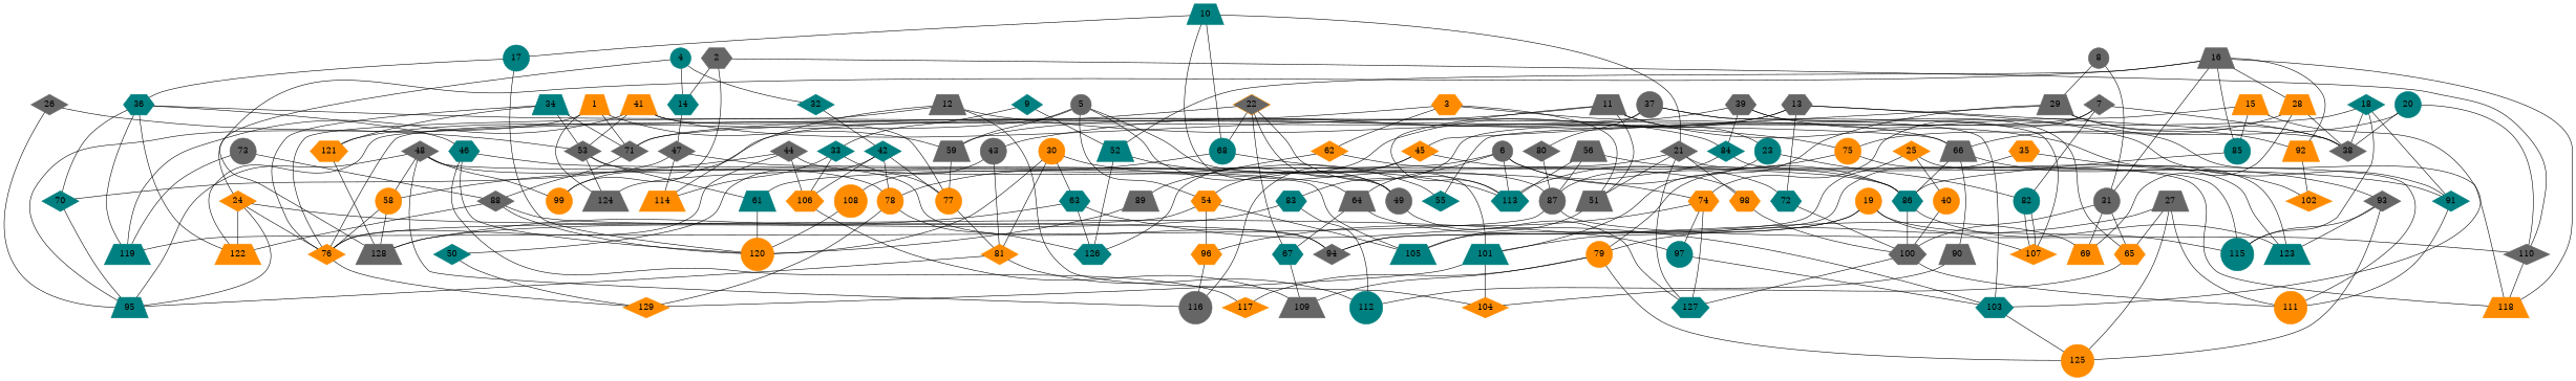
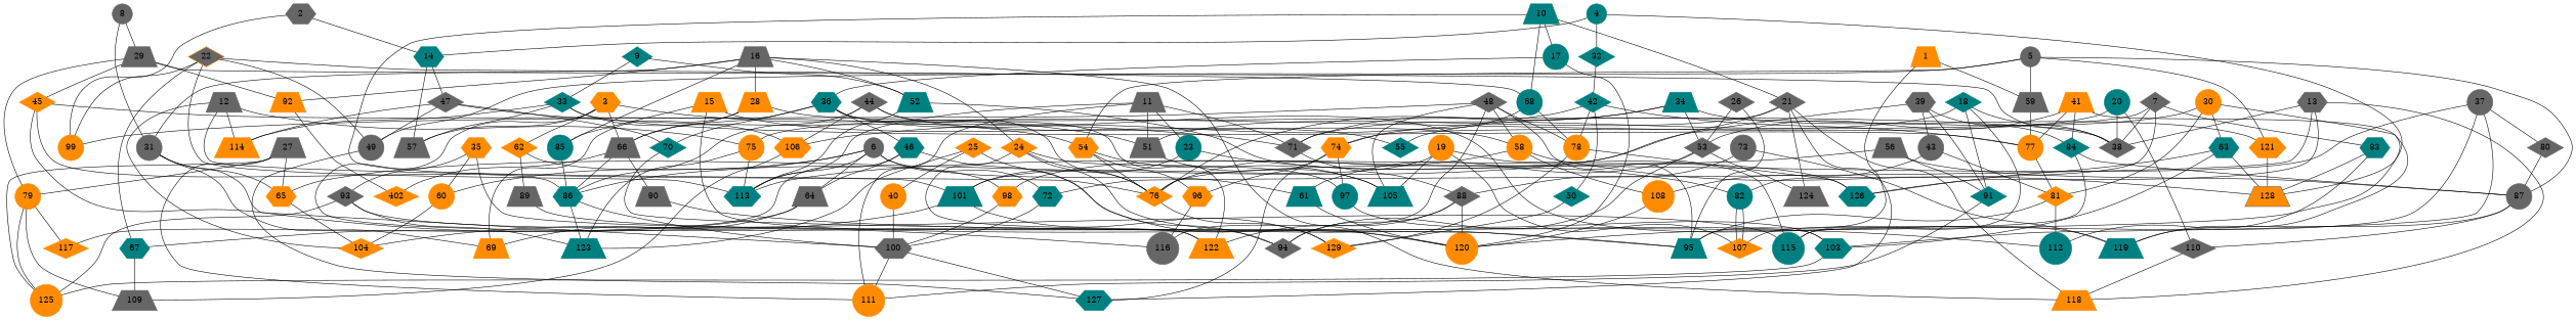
  graph {
    node [color=darkorange shape=diamond style=filled]
    1 [shape=trapezium]
    59 [color=gray40 shape=trapezium]
    71 [color=gray40]
    95 [color=teal shape=trapezium]
    124 [color=gray40 shape=trapezium]
    77 [shape=circle]
    88 [color=gray40]
    2 [color=gray40 shape=hexagon]
    14 [color=teal shape=hexagon]
    99 [shape=circle]
    110 [color=gray40]
+   57 [color=gray40 shape=trapezium]
    47 [color=gray40]
    118 [shape=trapezium]
    3 [shape=hexagon]
    51 [color=gray40 shape=trapezium]
    62
    66 [color=gray40 shape=trapezium]
    122 [shape=trapezium]
    105 [color=teal shape=trapezium]
    98 [shape=hexagon]
    89 [color=gray40 shape=trapezium]
    86 [color=teal shape=hexagon]
    90 [color=gray40 shape=trapezium]
-   102
+   102 [label=402]
    4 [color=teal shape=circle]
    32 [color=teal]
-   128 [color=gray40 shape=trapezium]
+   128 [color=gray40 shape=trapezium fillcolor=darkorange]
    42 [color=teal]
    5 [color=gray40 shape=circle]
    49 [color=gray40 shape=circle]
    54 [shape=hexagon]
    87 [color=gray40 shape=circle]
    121 [shape=hexagon]
    127 [color=teal shape=hexagon]
    76
    96 [shape=hexagon]
    119 [color=teal shape=trapezium]
    6 [color=gray40 shape=circle]
+   60 [shape=circle]
    61 [color=teal shape=trapezium]
    64 [color=gray40 shape=trapezium]
    72 [color=teal shape=hexagon]
    113 [color=teal shape=hexagon]
    104
    120 [shape=circle]
    67 [color=teal shape=hexagon]
    69 [shape=trapezium]
    100 [color=gray40 shape=hexagon]
    123 [color=teal shape=trapezium]
    7 [color=gray40]
    38 [color=gray40]
    74 [shape=hexagon]
    82 [color=teal shape=circle]
    83 [color=teal shape=hexagon]
    97 [color=teal shape=circle]
    107
    112 [color=teal shape=circle]
    8 [color=gray40 shape=circle]
    29 [color=gray40 shape=trapezium]
    31 [color=gray40 shape=circle]
    92 [shape=trapezium]
    79 [shape=circle]
    45
    65 [shape=hexagon]
    9 [color=teal]
    33 [color=teal]
    52 [color=teal shape=trapezium]
    114 [shape=trapezium]
    106 [shape=hexagon]
    126 [color=teal shape=hexagon]
    10 [color=teal shape=trapezium]
    17 [color=teal shape=circle]
    21 [color=gray40]
    68 [color=teal shape=circle]
    101 [color=teal shape=trapezium]
    36 [color=teal shape=hexagon]
    78 [shape=circle]
    129
    11 [color=gray40 shape=trapezium]
    23 [color=teal shape=circle]
    111 [shape=circle]
    12 [color=gray40 shape=trapezium]
    75 [shape=circle]
    13 [color=gray40 shape=hexagon]
    70 [color=teal]
    15 [shape=trapezium]
    55 [color=teal]
    85 [color=teal shape=circle]
    103 [color=teal shape=hexagon]
    125 [shape=circle]
    16 [color=gray40 shape=trapezium]
    24
    28 [shape=trapezium]
    46 [color=teal shape=hexagon]
    18 [color=teal]
    91 [color=teal]
    115 [color=teal shape=circle]
    19 [shape=circle]
    20 [color=teal shape=circle]
    22 [fillcolor=gray40]
    109 [color=gray40 shape=trapezium]
    40 [shape=circle]
    25
    94 [color=gray40]
    26 [color=gray40]
    53 [color=gray40]
    27 [color=gray40 shape=trapezium]
    117
    116 [color=gray40 shape=circle]
    30 [shape=circle]
    63 [color=teal shape=hexagon]
    81
    50 [color=teal]
    34 [color=teal shape=trapezium]
    35 [shape=hexagon]
    93 [color=gray40]
    37 [color=gray40 shape=circle]
    80 [color=gray40]
    39 [color=gray40 shape=hexagon]
    43 [color=gray40 shape=circle]
    84 [color=teal]
    108 [shape=circle]
    41 [shape=trapezium]
    44 [color=gray40]
    58 [shape=circle]
    48 [color=gray40]
    56 [color=gray40 shape=trapezium]
    73 [color=gray40 shape=circle]
    1 -- 59
-   1 -- 71
+   47 -- 71
    1 -- 95
-   1 -- 124
    59 -- 77
    71 -- 88
    77 -- 81
    88 -- 122
    88 -- 120
    88 -- 94
    2 -- 14
    2 -- 99
-   2 -- 110
+   14 -- 57
    14 -- 47
    110 -- 118
    47 -- 49
    47 -- 114
    47 -- 70
+   3 -- 57
    3 -- 51
    3 -- 62
    3 -- 66
    3 -- 122
    51 -- 105
    62 -- 98
    62 -- 89
    66 -- 86
    66 -- 90
    66 -- 102
    98 -- 100
    89 -- 120
    86 -- 100
    86 -- 123
    90 -- 112
    4 -- 14
    4 -- 32
    4 -- 128
    32 -- 42
    42 -- 77
    42 -- 106
    42 -- 78
    42 -- 50
    5 -- 59
    5 -- 49
    5 -- 54
    5 -- 87
    5 -- 121
    49 -- 127
    54 -- 105
    54 -- 76
    54 -- 96
    87 -- 110
    87 -- 119
    121 -- 128
    76 -- 129
    96 -- 116
    6 -- 86
+   6 -- 60
    6 -- 61
    6 -- 64
    6 -- 72
    6 -- 113
+   60 -- 104
    61 -- 120
    64 -- 67
    64 -- 69
    72 -- 100
    67 -- 109
    100 -- 127
    100 -- 111
    7 -- 38
    7 -- 74
    7 -- 82
    7 -- 83
    74 -- 127
    74 -- 96
    74 -- 97
    82 -- 107
    82 -- 107
    83 -- 128
    83 -- 112
    97 -- 103
    8 -- 29
    8 -- 31
    29 -- 38
    29 -- 92
    29 -- 79
    29 -- 45
    31 -- 69
    31 -- 100
    31 -- 65
    92 -- 102
    79 -- 125
    79 -- 109
    79 -- 117
    45 -- 86
    45 -- 54
    45 -- 116
    65 -- 104
    9 -- 33
    9 -- 52
    33 -- 77
+   33 -- 57
    33 -- 114
    33 -- 106
    52 -- 113
    52 -- 126
    106 -- 109
    10 -- 17
    10 -- 21
    10 -- 68
    10 -- 101
    17 -- 120
    17 -- 36
    21 -- 124
    21 -- 118
    21 -- 51
    21 -- 98
    21 -- 127
    68 -- 74
    68 -- 78
    101 -- 104
    101 -- 129
    36 -- 66
    36 -- 122
    36 -- 119
    36 -- 70
    36 -- 46
    78 -- 126
    78 -- 129
    11 -- 71
    11 -- 51
    11 -- 113
    11 -- 23
    11 -- 111
    23 -- 82
    23 -- 101
    12 -- 76
    12 -- 104
    12 -- 114
    12 -- 75
    75 -- 113
    75 -- 123
-   13 -- 59
    13 -- 118
    13 -- 72
    13 -- 38
    13 -- 126
    70 -- 95
    15 -- 55
    15 -- 85
    15 -- 103
    85 -- 86
    103 -- 125
    16 -- 118
    16 -- 31
    16 -- 92
    16 -- 52
    16 -- 85
    16 -- 24
    16 -- 28
    24 -- 95
    24 -- 122
    24 -- 76
    24 -- 97
    28 -- 66
    28 -- 69
    28 -- 38
    46 -- 64
    46 -- 120
    46 -- 117
    18 -- 71
    18 -- 38
    18 -- 91
    18 -- 115
    91 -- 111
    19 -- 105
    19 -- 107
    19 -- 101
    19 -- 115
    20 -- 110
    20 -- 38
    20 -- 75
    22 -- 99
    22 -- 49
    22 -- 113
    22 -- 67
    22 -- 68
    40 -- 100
    25 -- 123
    25 -- 40
    25 -- 94
    26 -- 95
    26 -- 53
    53 -- 124
    53 -- 61
    53 -- 94
    27 -- 79
    27 -- 65
    27 -- 111
    27 -- 125
    30 -- 120
    30 -- 55
    30 -- 63
    30 -- 81
    63 -- 128
    63 -- 126
    63 -- 103
    81 -- 95
    81 -- 112
    50 -- 129
    34 -- 71
    34 -- 121
    34 -- 76
    34 -- 53
+   35 -- 60
    35 -- 94
    35 -- 93
    93 -- 123
    93 -- 125
    93 -- 115
    37 -- 76
    37 -- 107
    37 -- 103
    37 -- 80
    80 -- 87
    39 -- 65
    39 -- 91
    39 -- 43
    39 -- 84
    43 -- 81
    43 -- 108
    84 -- 87
    84 -- 115
    108 -- 120
    41 -- 77
    41 -- 119
    41 -- 53
    41 -- 84
    44 -- 86
    44 -- 76
    44 -- 106
    44 -- 58
    58 -- 128
    58 -- 76
+   58 -- 108
    48 -- 95
    48 -- 99
    48 -- 105
    48 -- 78
    48 -- 116
    48 -- 58
    56 -- 87
    56 -- 113
    56 -- 91
    73 -- 88
    73 -- 119
  }
